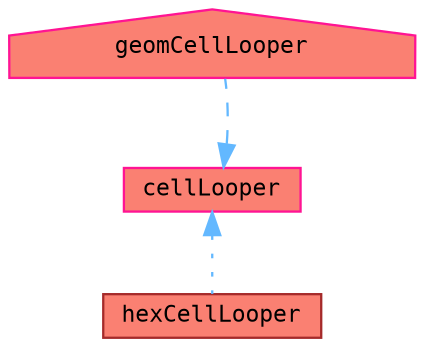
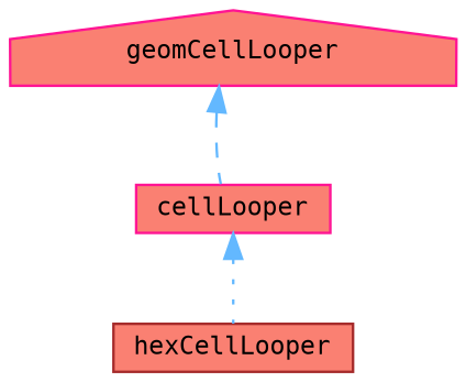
  digraph {
    fontname="DejaVu Sans Mono"
    node [color=deeppink fillcolor=salmon fontname="DejaVu Sans Mono" fontsize=10 shape=box style=filled]
    edge [color=steelblue1 dir=back fontname="DejaVu Sans Mono" fontsize=10 labelfontname=Helvetica labelfontsize=10]
    n1 [fontcolor=black height=0.2 label=geomCellLooper shape=house width=0.4]
    n2 [color=brown height=0.2 label=hexCellLooper width=0.4]
    n3 [height=0.2 label=cellLooper width=0.4]
-   n3 -> n1 [style=dashed]
+   n1 -> n3 [style=dashed]
    n3 -> n2 [style=dotted]
  }
